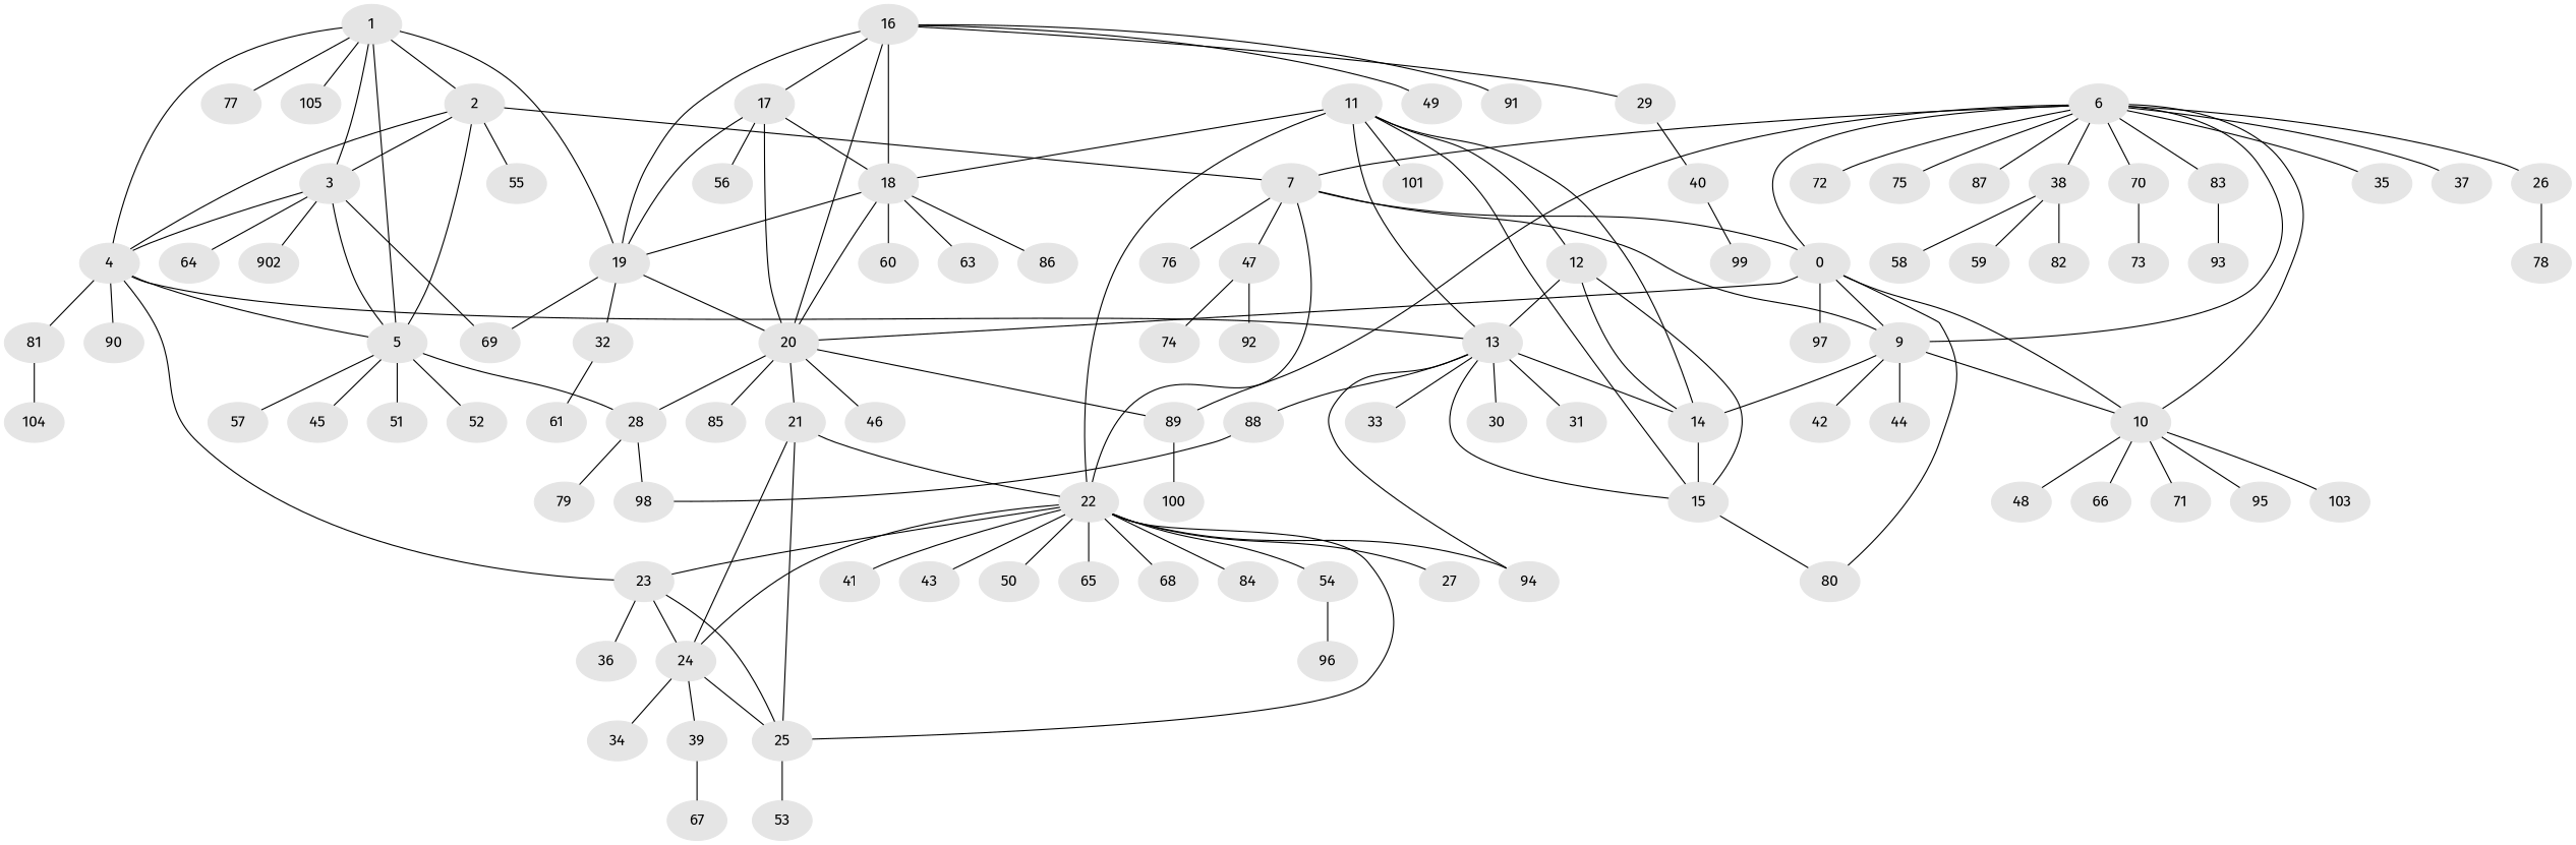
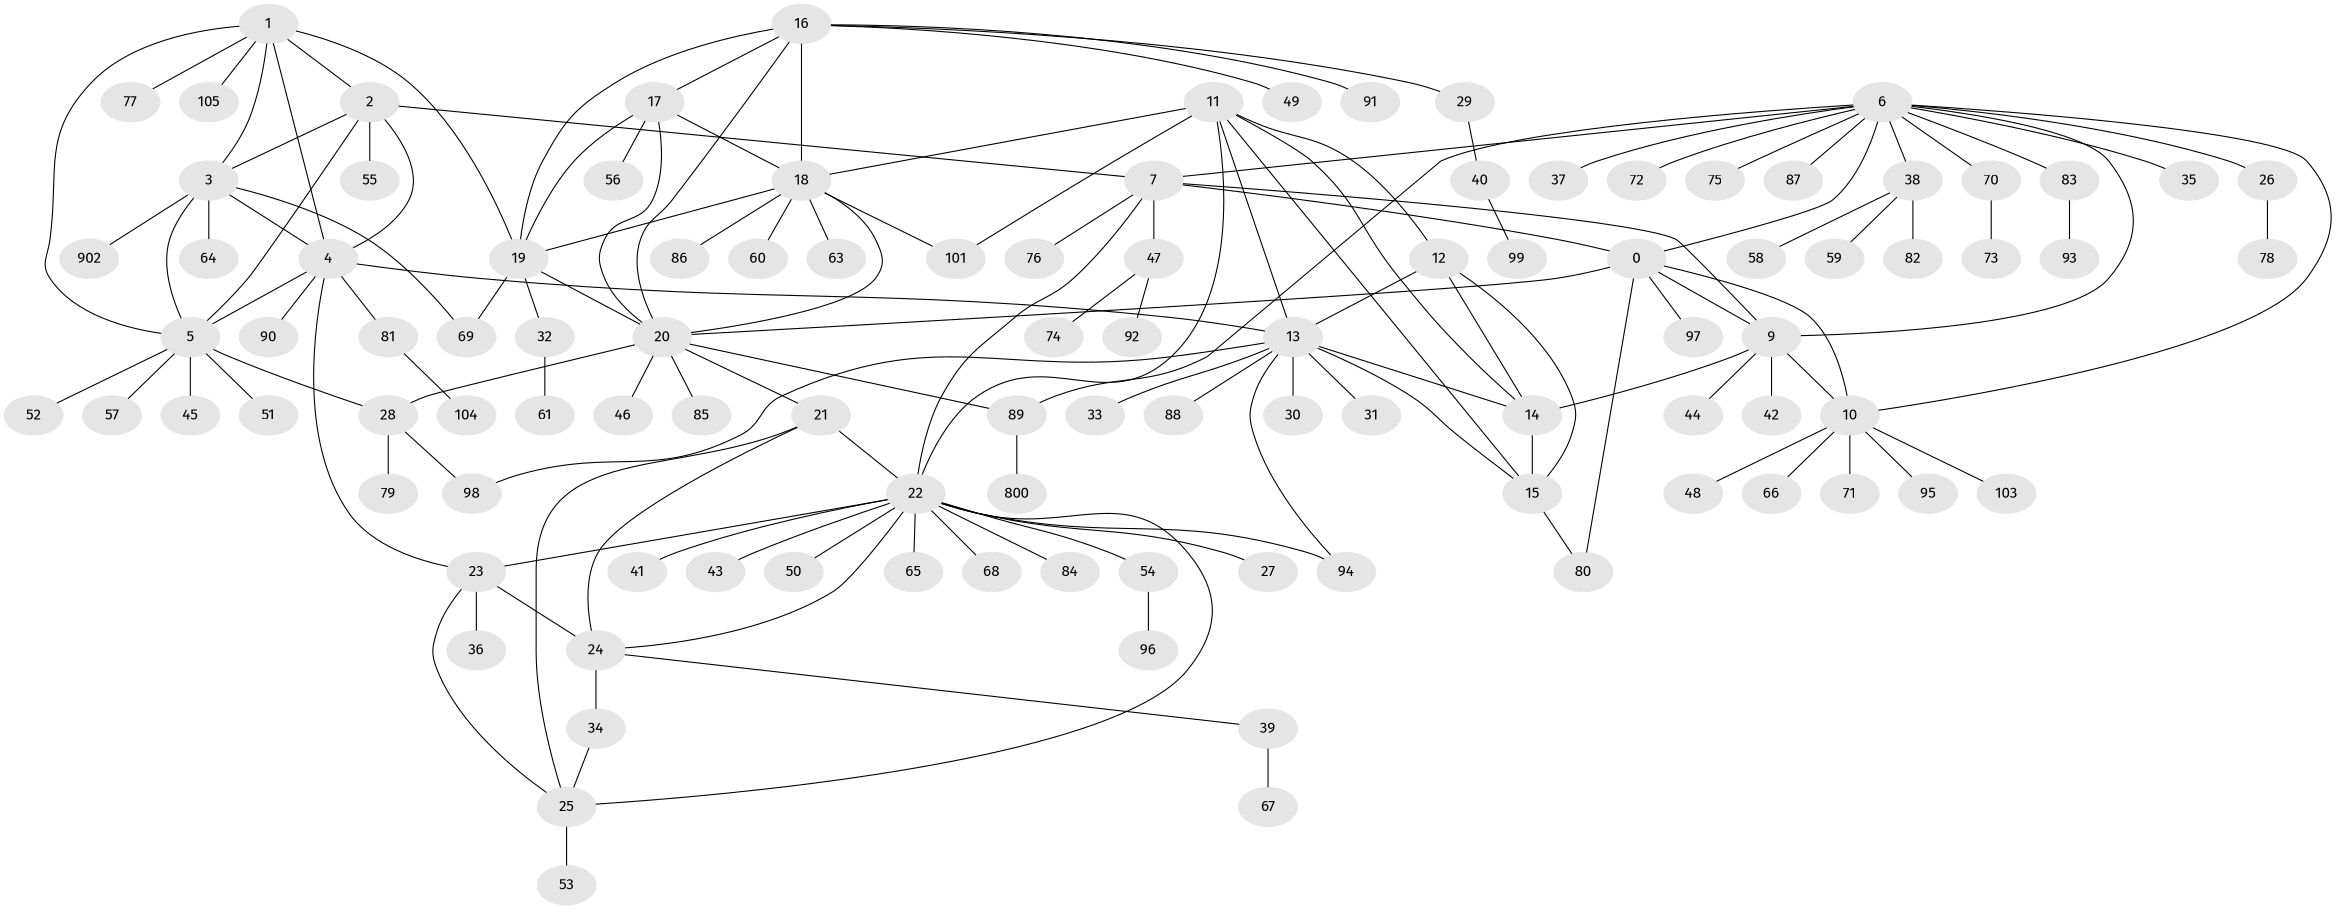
  graph {
    fontname="Fira Sans"
    node [color=gray90 fontname="Fira Sans" style=filled]
    edge [fontname="Fira Sans"]
    1
    2
    3
    4
    5
    19
    77
    105
    7
    55
    64
    69
    n13 [label=902]
    13
    23
    81
    90
    28
    45
    51
    52
    57
    20
    32
    n25 [label=0]
    9
    22
    47
    76
    14
    15
    30
    31
    33
    88
    94
    98
    24
    25
    36
    104
    79
    6
    10
    26
    35
    37
    38
    70
    72
    75
    83
    87
    89
    80
    97
    42
    44
    48
    66
    71
    95
    103
    78
    58
    59
    82
    73
    93
-   100
+   100 [label=800]
    27
    41
    43
    50
    54
    65
    68
    84
    74
    92
    21
    46
    85
    11
    12
    18
    101
    60
    63
    86
    16
    17
    29
    49
    91
    56
    40
    61
    34
    39
    53
    96
    67
    99
    1 -- 2
    1 -- 3
    1 -- 4
    1 -- 5
    1 -- 19
    1 -- 77
    1 -- 105
    2 -- 3
    2 -- 4
    2 -- 5
    2 -- 7
    2 -- 55
    3 -- 4
    3 -- 5
    3 -- 64
    3 -- 69
    3 -- n13
    4 -- 5
    4 -- 13
    4 -- 23
    4 -- 81
    4 -- 90
    5 -- 28
    5 -- 45
    5 -- 51
    5 -- 52
    5 -- 57
    19 -- 69
    19 -- 20
    19 -- 32
    7 -- n25
    7 -- 9
    7 -- 22
    7 -- 47
    7 -- 76
    13 -- 14
    13 -- 15
    13 -- 30
    13 -- 31
    13 -- 33
    13 -- 88
    13 -- 94
-   88 -- 98
+   13 -- 98
    23 -- 24
    23 -- 25
    23 -- 36
    81 -- 104
    28 -- 98
    28 -- 79
    20 -- 28
    20 -- 89
    20 -- 21
    20 -- 46
    20 -- 85
    32 -- 61
    n25 -- 20
    n25 -- 9
    n25 -- 10
    n25 -- 80
    n25 -- 97
    9 -- 14
    9 -- 10
    9 -- 42
    9 -- 44
    22 -- 23
    22 -- 94
    22 -- 24
    22 -- 25
    22 -- 27
    22 -- 41
    22 -- 43
    22 -- 50
    22 -- 54
    22 -- 65
    22 -- 68
    22 -- 84
    47 -- 74
    47 -- 92
    14 -- 15
    15 -- 80
-   24 -- 25
+   34 -- 25
    24 -- 34
    24 -- 39
    25 -- 53
    6 -- 7
    6 -- n25
    6 -- 9
    6 -- 10
    6 -- 26
    6 -- 35
    6 -- 37
    6 -- 38
    6 -- 70
    6 -- 72
    6 -- 75
    6 -- 83
    6 -- 87
    6 -- 89
    10 -- 48
    10 -- 66
    10 -- 71
    10 -- 95
    10 -- 103
    26 -- 78
    38 -- 58
    38 -- 59
    38 -- 82
    70 -- 73
    83 -- 93
    89 -- 100
    54 -- 96
    21 -- 22
    21 -- 24
    21 -- 25
    11 -- 13
    11 -- 22
    11 -- 14
    11 -- 15
    11 -- 12
    11 -- 18
    11 -- 101
    12 -- 13
    12 -- 14
    12 -- 15
    18 -- 19
    18 -- 20
+   18 -- 101
    18 -- 60
    18 -- 63
    18 -- 86
    16 -- 19
    16 -- 20
    16 -- 18
    16 -- 17
    16 -- 29
    16 -- 49
    16 -- 91
    17 -- 19
    17 -- 20
    17 -- 18
    17 -- 56
    29 -- 40
    40 -- 99
    39 -- 67
  }
